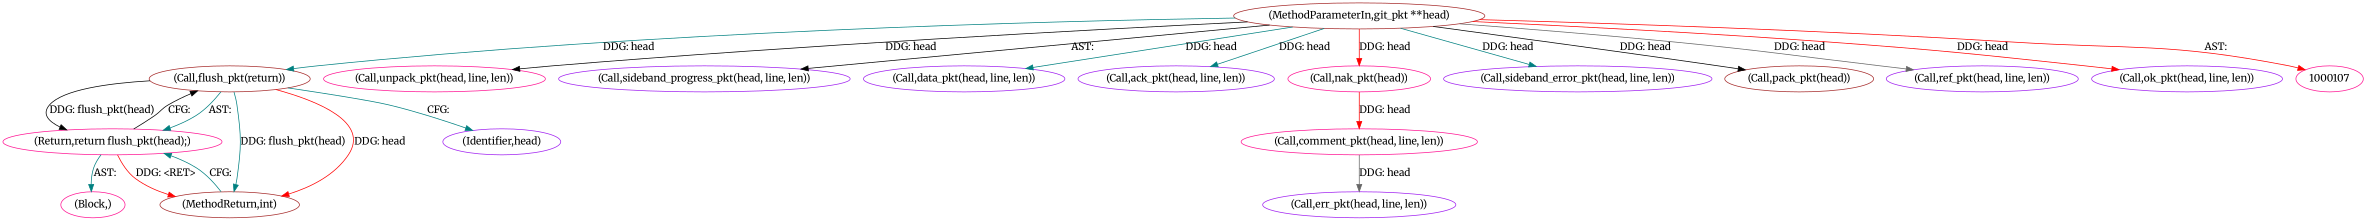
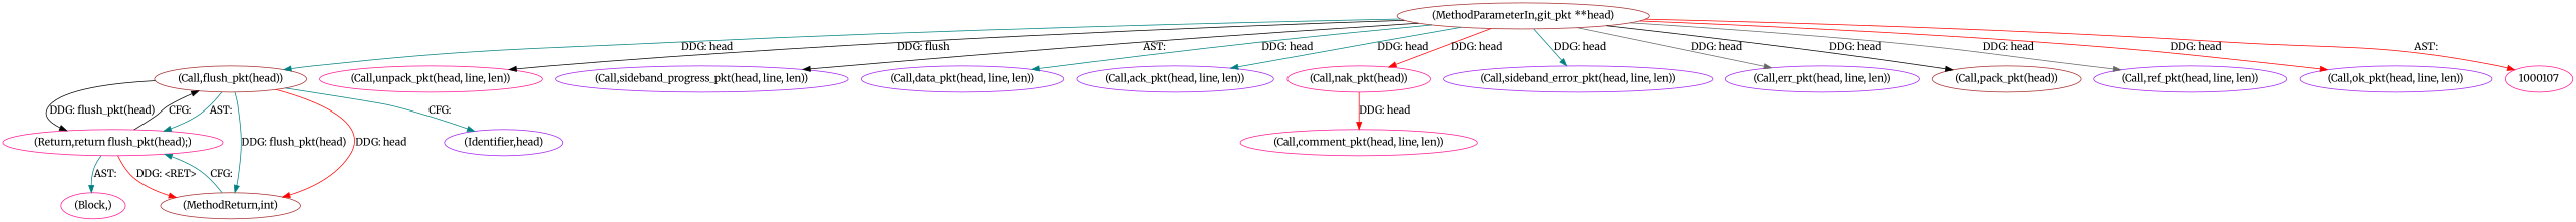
  digraph {
    fontname=Merriweather
    node [color=purple fontname=Merriweather]
    edge [color=teal fontname=Merriweather]
-   n1 [color=brown label="(Call,flush_pkt(return))"]
+   n1 [color=brown label="(Call,flush_pkt(head))"]
    n2 [color=deeppink label="(Return,return flush_pkt(head);)"]
    n3 [color=brown label="(MethodReturn,int)"]
    n4 [label="(Identifier,head)"]
    n5 [color=deeppink label="(Block,)"]
    n6 [color=brown label="(MethodParameterIn,git_pkt **head)"]
    n7 [color=deeppink label="(Call,unpack_pkt(head, line, len))"]
    n8 [label="(Call,sideband_progress_pkt(head, line, len))"]
    n9 [label="(Call,data_pkt(head, line, len))"]
    n10 [label="(Call,ack_pkt(head, line, len))"]
    n11 [color=deeppink label="(Call,nak_pkt(head))"]
    n12 [label="(Call,sideband_error_pkt(head, line, len))"]
    n13 [label="(Call,err_pkt(head, line, len))"]
    n14 [color=brown label="(Call,pack_pkt(head))"]
    n15 [label="(Call,ref_pkt(head, line, len))"]
    n16 [label="(Call,ok_pkt(head, line, len))"]
    1000107 [color=deeppink]
    n18 [color=deeppink label="(Call,comment_pkt(head, line, len))"]
    n1 -> n2 [label="AST: "]
    n1 -> n2 [color=black label="DDG: flush_pkt(head)"]
    n1 -> n3 [label="DDG: flush_pkt(head)"]
    n1 -> n3 [color=red label="DDG: head"]
    n1 -> n4 [label="CFG: "]
    n2 -> n1 [color=black label="CFG: "]
    n2 -> n3 [color=red label="DDG: <RET>"]
    n2 -> n5 [label="AST: "]
    n3 -> n2 [label="CFG: "]
    n6 -> n1 [label="DDG: head"]
-   n6 -> n7 [color=black label="DDG: head"]
+   n6 -> n7 [color=black label="DDG: flush"]
    n6 -> n8 [color=black label="AST: "]
    n6 -> n9 [label="DDG: head"]
    n6 -> n10 [label="DDG: head"]
    n6 -> n11 [color=red label="DDG: head"]
    n6 -> n12 [label="DDG: head"]
-   n18 -> n13 [color=gray40 label="DDG: head"]
+   n6 -> n13 [color=gray40 label="DDG: head"]
    n6 -> n14 [color=black label="DDG: head"]
    n6 -> n15 [color=gray40 label="DDG: head"]
    n6 -> n16 [color=red label="DDG: head"]
    n6 -> 1000107 [color=red label="AST: "]
    n11 -> n18 [color=red label="DDG: head"]
  }
